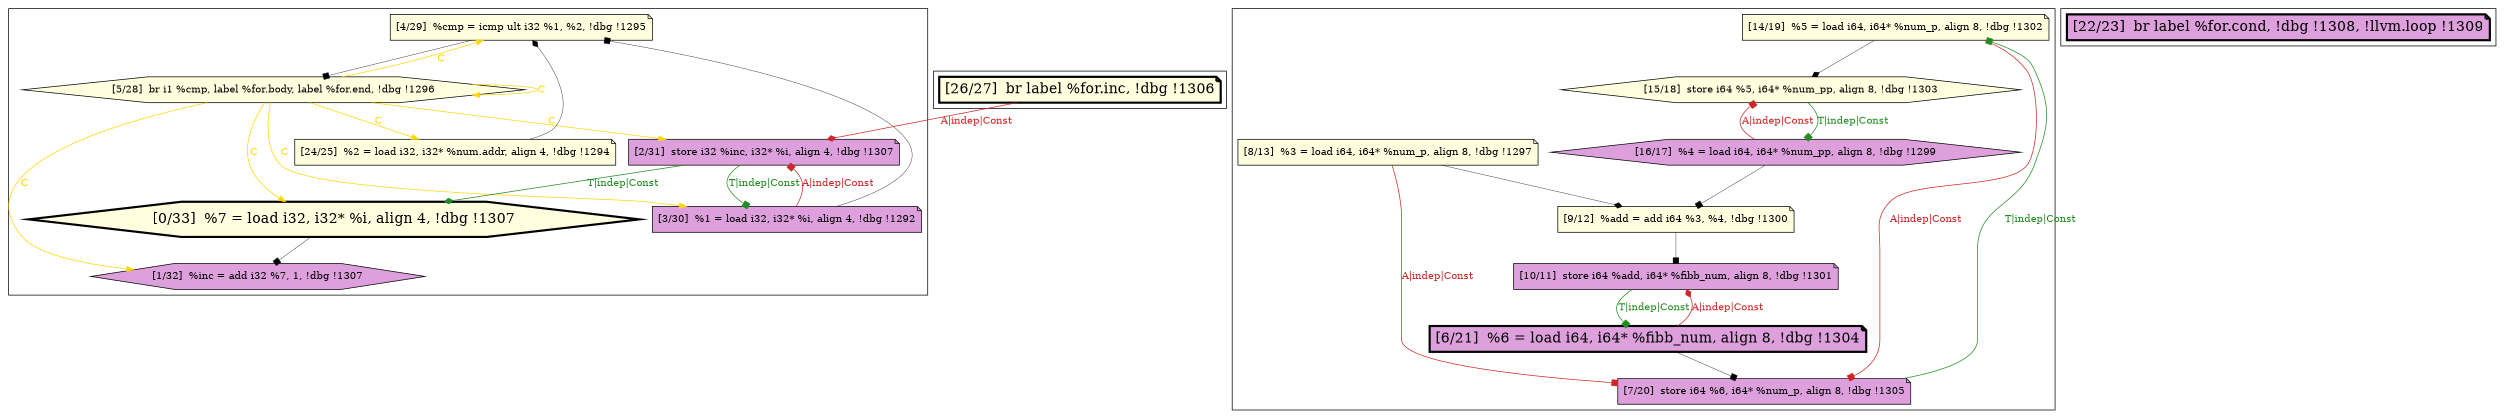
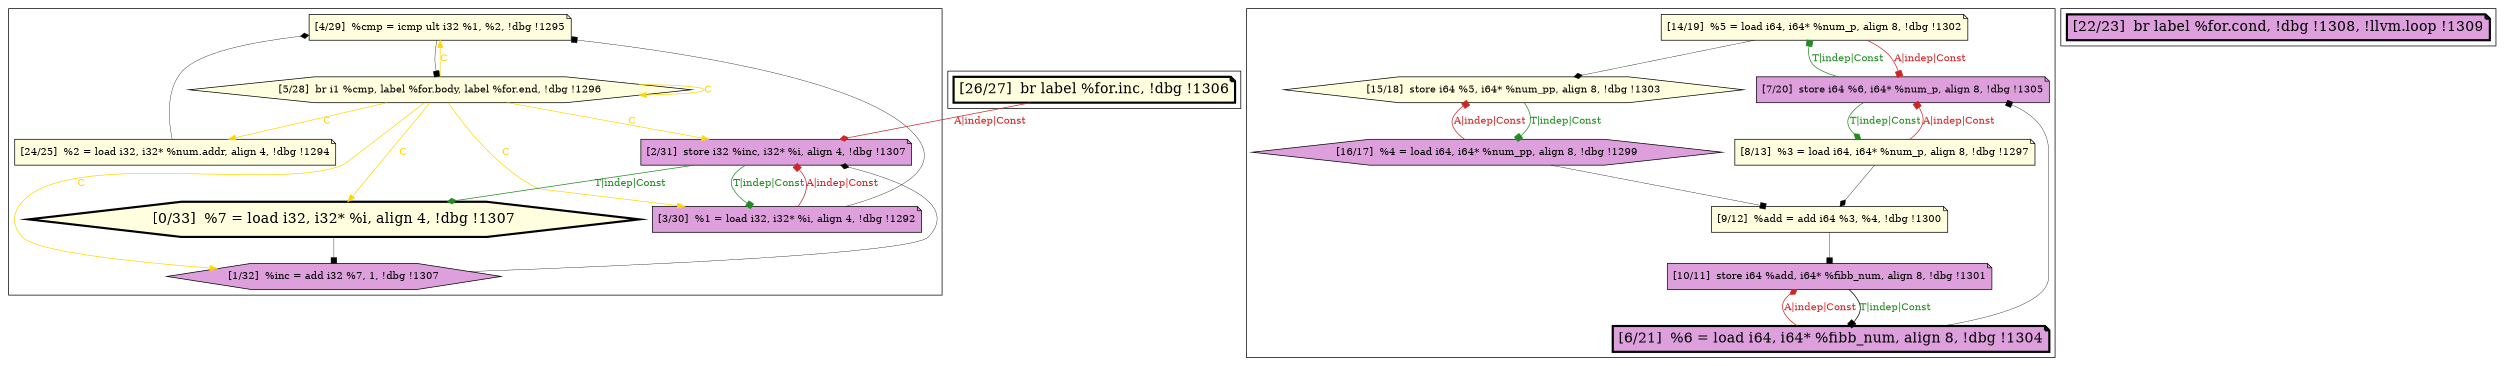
  digraph {
    node [fillcolor=lightyellow shape=note style=filled]
    edge [arrowhead=box color=black fontcolor=black penwidth=1.0 style=solid]
    n1 [label="[4/29]  %cmp = icmp ult i32 %1, %2, !dbg !1295"]
    n2 [label="[5/28]  br i1 %cmp, label %for.body, label %for.end, !dbg !1296" shape=hexagon]
    n3 [fillcolor=plum label="[2/31]  store i32 %inc, i32* %i, align 4, !dbg !1307"]
    n4 [fontsize=20 label="[0/33]  %7 = load i32, i32* %i, align 4, !dbg !1307" penwidth=3.0 shape=hexagon]
    n5 [fillcolor=plum label="[3/30]  %1 = load i32, i32* %i, align 4, !dbg !1292"]
    n6 [fillcolor=plum label="[1/32]  %inc = add i32 %7, 1, !dbg !1307" shape=hexagon]
    n7 [label="[24/25]  %2 = load i32, i32* %num.addr, align 4, !dbg !1294"]
    n8 [fontsize=20 label="[26/27]  br label %for.inc, !dbg !1306" penwidth=3.0]
    n9 [label="[14/19]  %5 = load i64, i64* %num_p, align 8, !dbg !1302"]
    n10 [fillcolor=plum label="[7/20]  store i64 %6, i64* %num_p, align 8, !dbg !1305"]
    n11 [label="[15/18]  store i64 %5, i64* %num_pp, align 8, !dbg !1303" shape=hexagon]
    n12 [label="[8/13]  %3 = load i64, i64* %num_p, align 8, !dbg !1297"]
    n13 [label="[9/12]  %add = add i64 %3, %4, !dbg !1300"]
    n14 [fillcolor=plum label="[10/11]  store i64 %add, i64* %fibb_num, align 8, !dbg !1301"]
    n15 [fillcolor=plum fontsize=20 label="[6/21]  %6 = load i64, i64* %fibb_num, align 8, !dbg !1304" penwidth=3.0]
    n16 [fillcolor=plum label="[16/17]  %4 = load i64, i64* %num_pp, align 8, !dbg !1299" shape=hexagon]
    n17 [fillcolor=plum fontsize=20 label="[22/23]  br label %for.cond, !dbg !1308, !llvm.loop !1309" penwidth=3.0]
    subgraph cluster_1 {
      n1
      n2
      n3
      n4
      n5
      n6
      n7
    }
    subgraph cluster_2 {
      n8
    }
    subgraph cluster_3 {
      n9
      n10
      n11
      n12
      n13
      n14
      n15
      n16
    }
    subgraph cluster_4 {
      n17
    }
    n1 -> n2 [penwidth=0.5]
    n2 -> n1 [color=gold fontcolor=gold label=C arrowhead=""]
    n2 -> n2 [color=gold fontcolor=gold label=C arrowhead=""]
    n2 -> n3 [color=gold fontcolor=gold label=C arrowhead=""]
    n2 -> n4 [color=gold fontcolor=gold label=C arrowhead=""]
    n2 -> n5 [color=gold fontcolor=gold label=C arrowhead=""]
    n2 -> n6 [color=gold fontcolor=gold label=C arrowhead=""]
    n2 -> n7 [color=gold fontcolor=gold label=C arrowhead=""]
    n3 -> n4 [arrowhead=diamond color=forestgreen fontcolor=forestgreen label="T|indep|Const"]
    n3 -> n5 [color=forestgreen fontcolor=forestgreen label="T|indep|Const"]
    n4 -> n6 [penwidth=0.5]
    n5 -> n1 [penwidth=0.5]
    n5 -> n3 [color=firebrick3 fontcolor=firebrick3 label="A|indep|Const"]
+   n6 -> n3 [arrowhead=diamond penwidth=0.5]
    n7 -> n1 [arrowhead=diamond penwidth=0.5]
    n8 -> n3 [arrowhead=diamond color=firebrick3 fontcolor=firebrick3 label="A|indep|Const"]
    n9 -> n10 [color=firebrick3 fontcolor=firebrick3 label="A|indep|Const"]
    n9 -> n11 [arrowhead=diamond penwidth=0.5]
    n10 -> n9 [color=forestgreen fontcolor=forestgreen label="T|indep|Const"]
+   n10 -> n12 [arrowhead=diamond color=forestgreen fontcolor=forestgreen label="T|indep|Const"]
    n11 -> n16 [color=forestgreen fontcolor=forestgreen label="T|indep|Const"]
    n12 -> n10 [color=firebrick3 fontcolor=firebrick3 label="A|indep|Const"]
    n12 -> n13 [arrowhead=diamond penwidth=0.5]
    n13 -> n14 [penwidth=0.5]
-   n14 -> n15 [color=forestgreen fontcolor=forestgreen label="T|indep|Const"]
+   n14 -> n15 [fontcolor=forestgreen label="T|indep|Const"]
    n15 -> n10 [penwidth=0.5]
    n15 -> n14 [arrowhead=diamond color=firebrick3 fontcolor=firebrick3 label="A|indep|Const"]
    n16 -> n11 [color=firebrick3 fontcolor=firebrick3 label="A|indep|Const"]
    n16 -> n13 [penwidth=0.5]
  }
